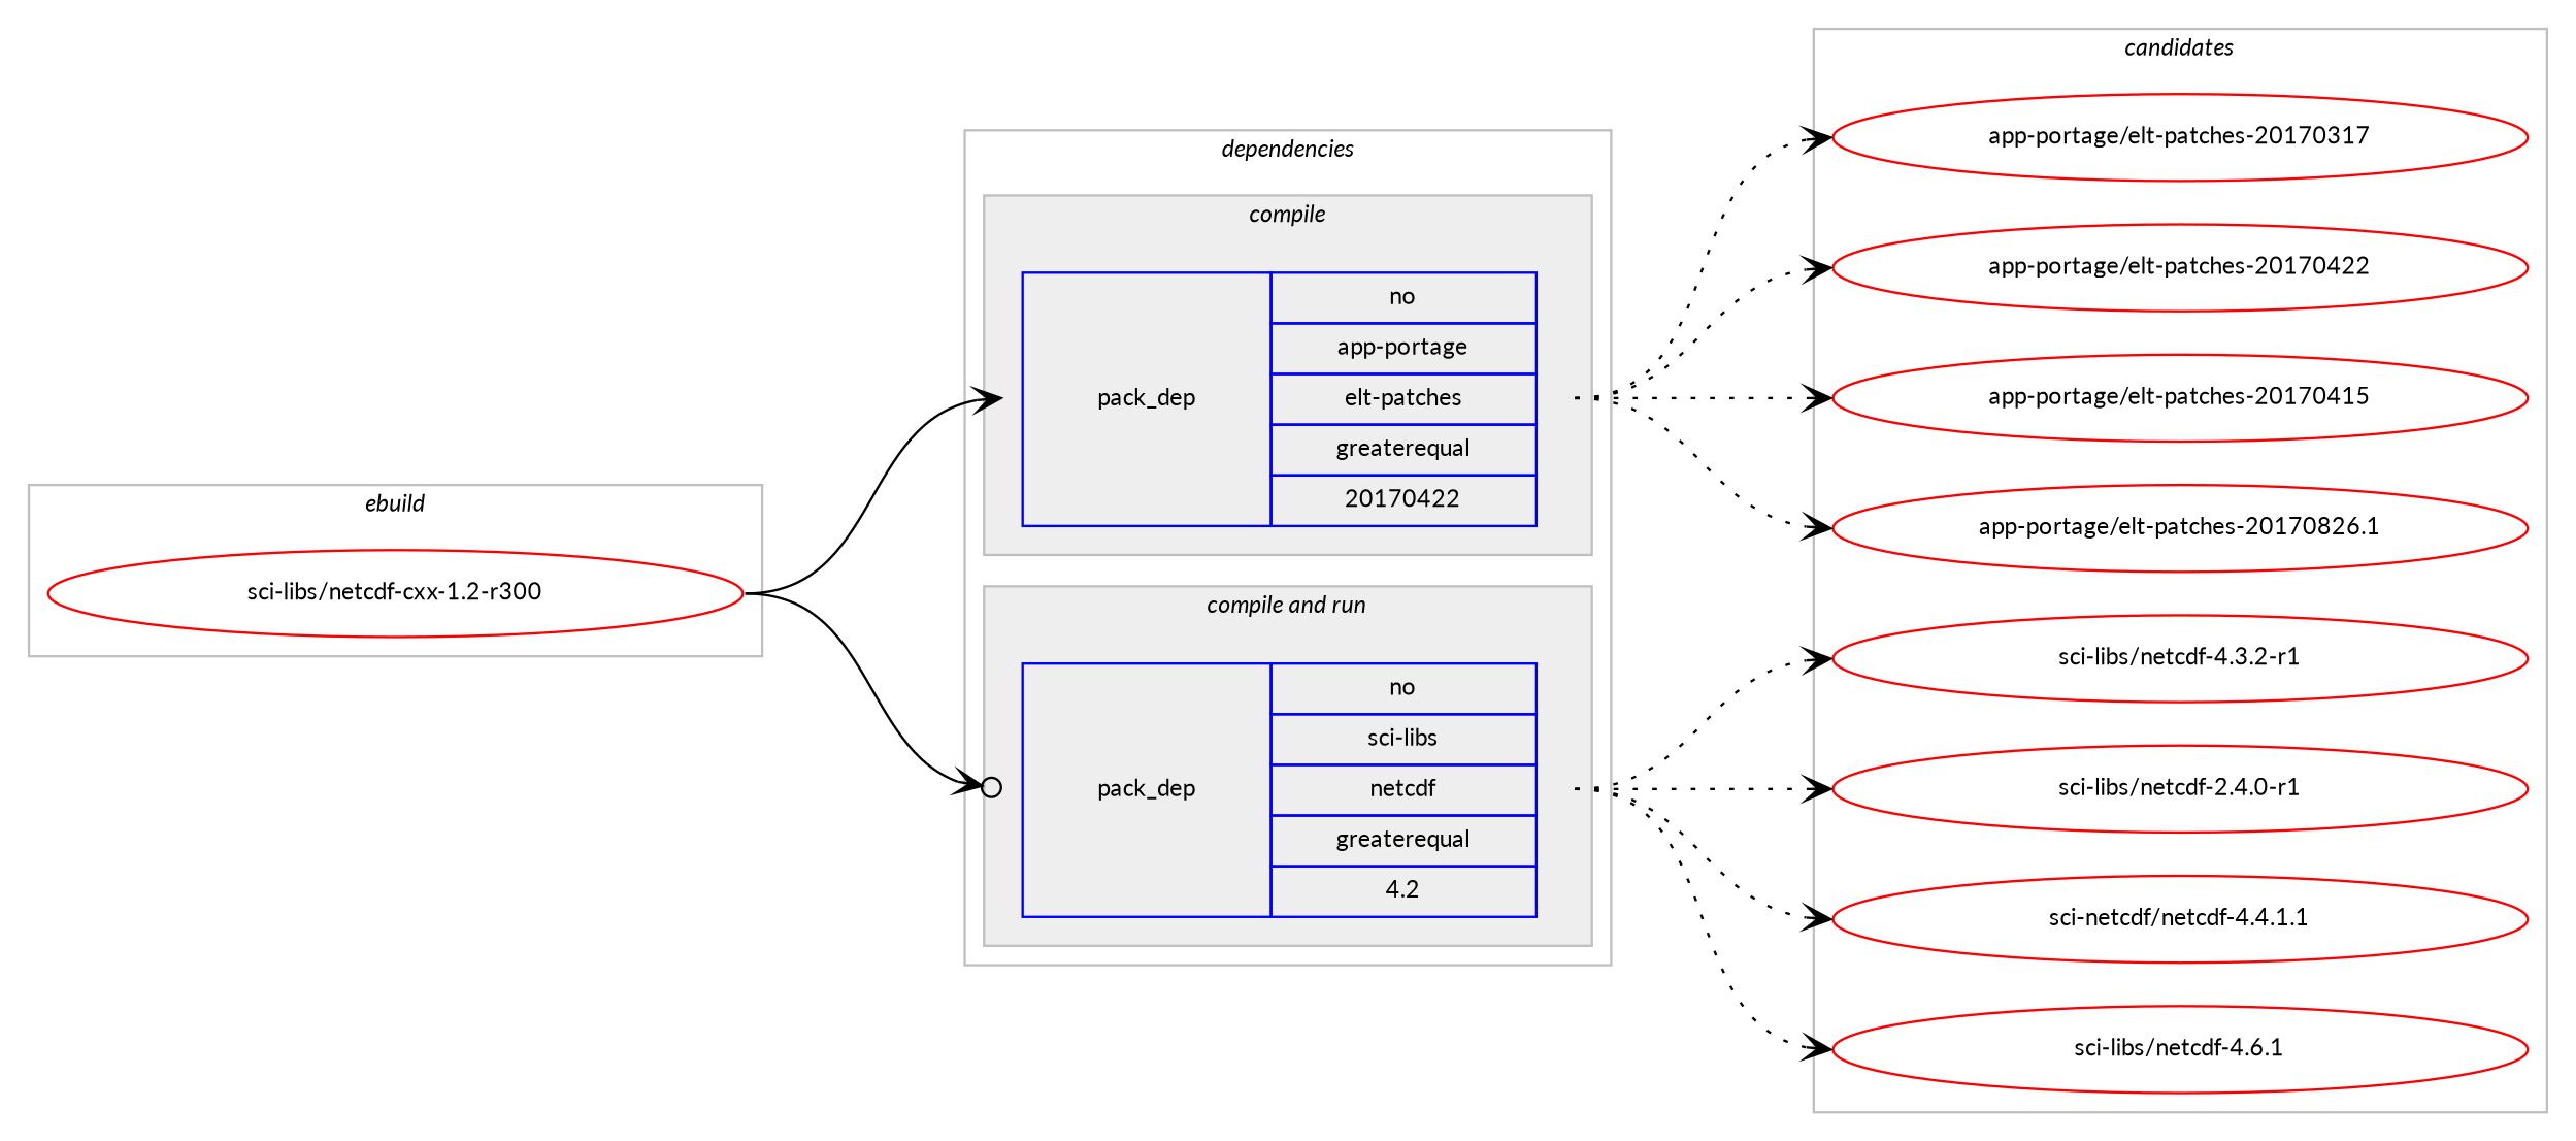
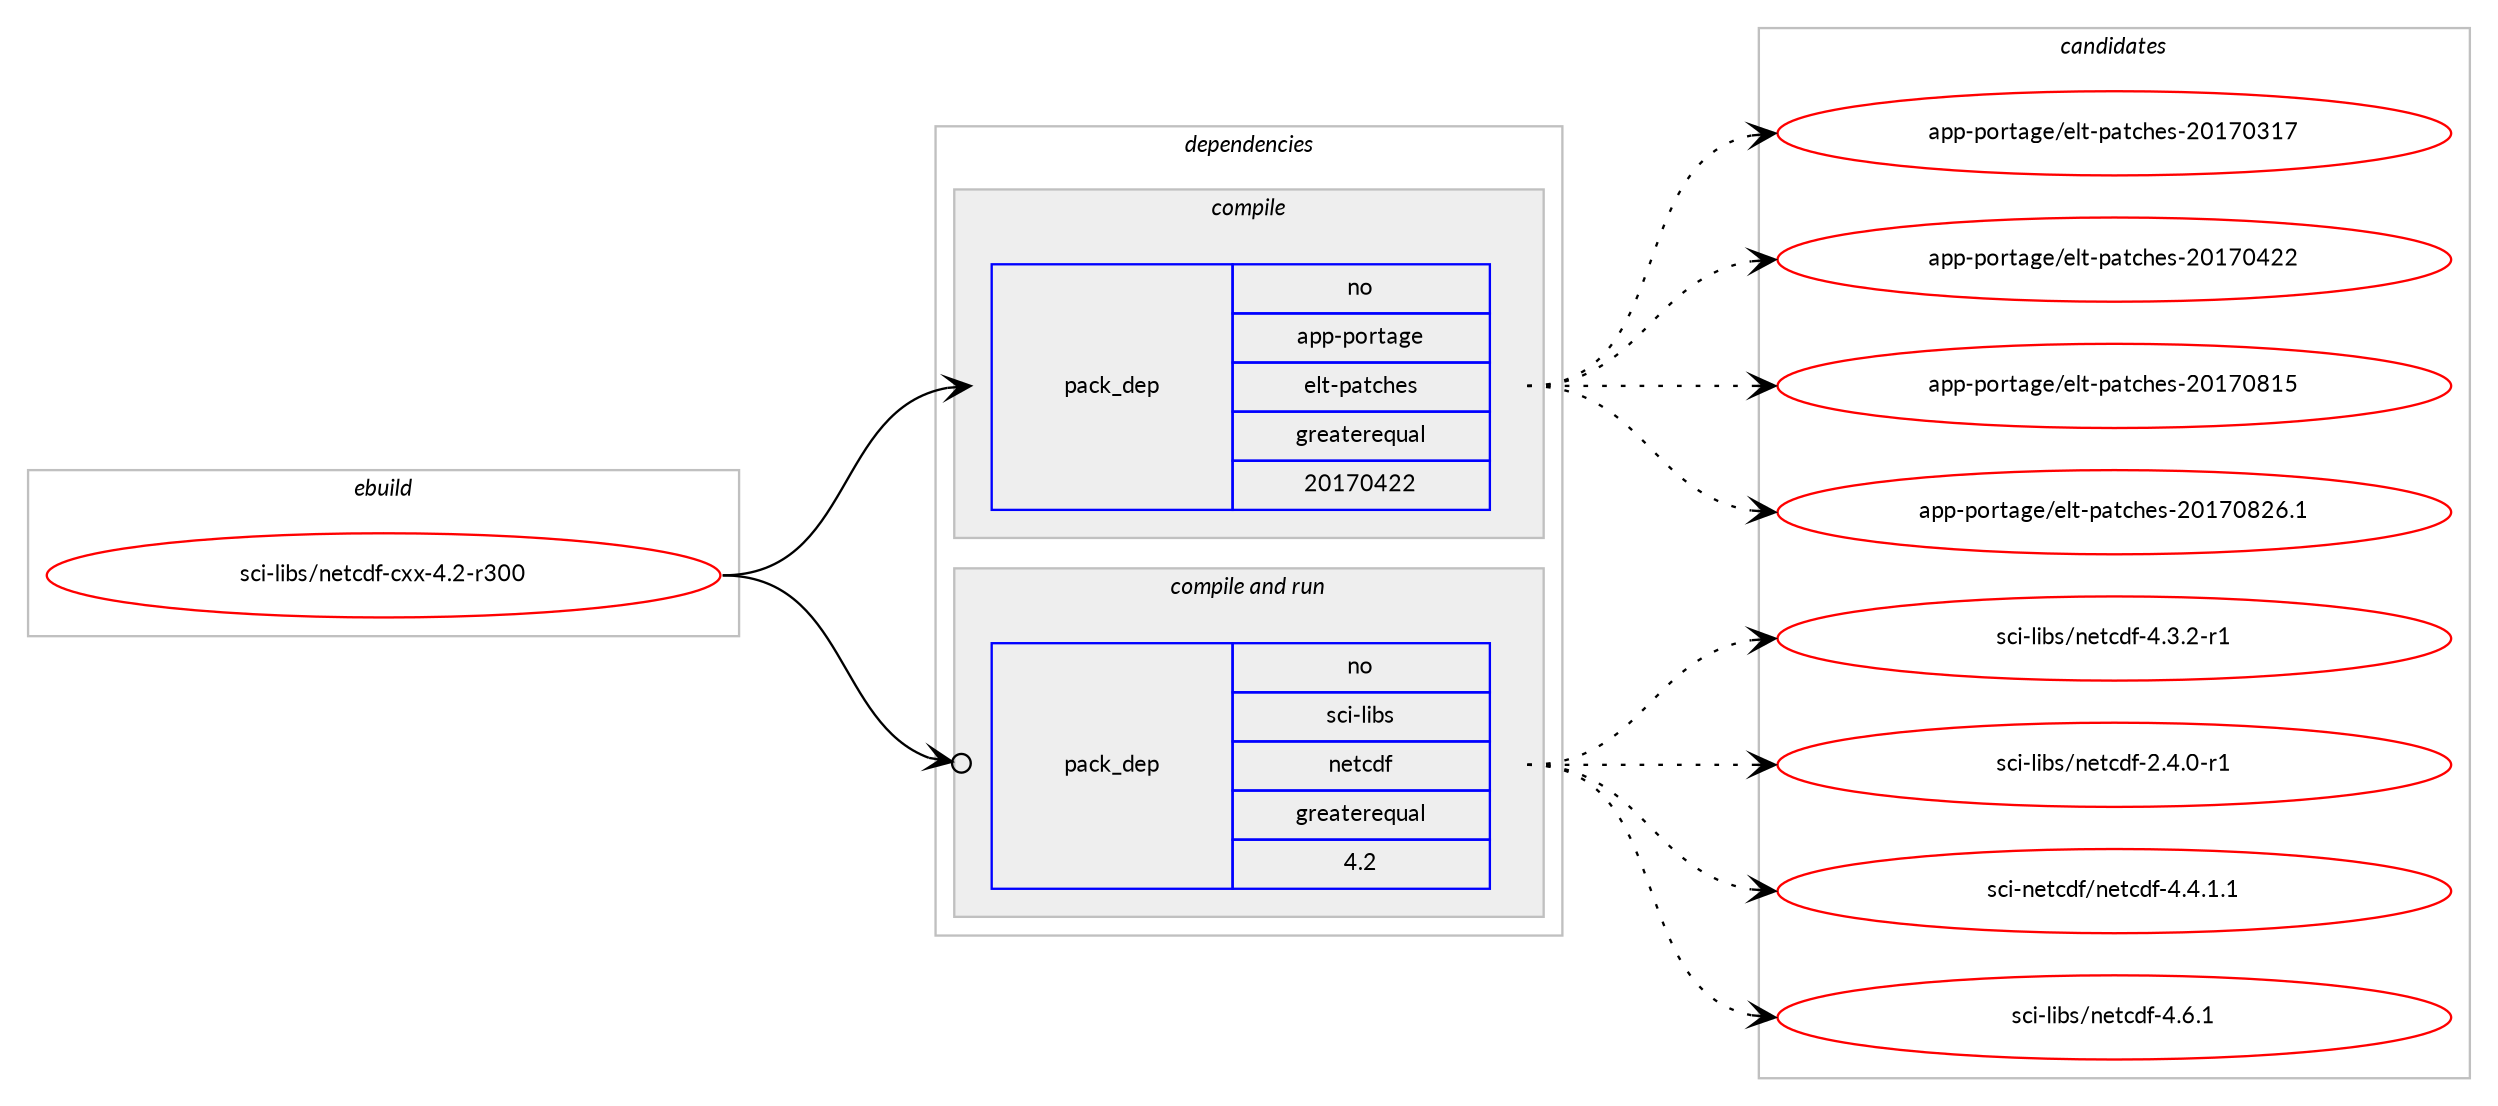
  digraph {
    compound=true
    concentrate=true
    fontname=Lato
    fontsize=10
    newrank=true
    rankdir=LR
    ranksep=1.5
    node [color=red fontname=Lato fontsize=10]
    edge [arrowhead=vee fontname=Lato headport=w style=dotted tailport=e weight=100]
-   n1 [label="sci-libs/netcdf-cxx-1.2-r300" width=4]
+   n1 [label="sci-libs/netcdf-cxx-4.2-r300" width=4]
    n2 [color=blue label=<<TABLE BORDER="0" CELLBORDER="1" CELLSPACING="0" CELLPADDING="4" WIDTH="220"><TR><TD ROWSPAN="6" CELLPADDING="30">pack_dep</TD></TR><TR><TD WIDTH="110">no</TD></TR><TR><TD>app-portage</TD></TR><TR><TD>elt-patches</TD></TR><TR><TD>greaterequal</TD></TR><TR><TD>20170422</TD></TR></TABLE>> shape=none]
    n3 [color=blue label=<<TABLE BORDER="0" CELLBORDER="1" CELLSPACING="0" CELLPADDING="4" WIDTH="220"><TR><TD ROWSPAN="6" CELLPADDING="30">pack_dep</TD></TR><TR><TD WIDTH="110">no</TD></TR><TR><TD>sci-libs</TD></TR><TR><TD>netcdf</TD></TR><TR><TD>greaterequal</TD></TR><TR><TD>4.2</TD></TR></TABLE>> shape=none]
    n4 [label="app-portage/elt-patches-20170317" width=4]
    n5 [label="app-portage/elt-patches-20170422" width=4]
-   n6 [label="app-portage/elt-patches-20170415" width=4]
+   n6 [label="app-portage/elt-patches-20170815" width=4]
    n7 [label="app-portage/elt-patches-20170826.1" width=4]
    n8 [label="sci-libs/netcdf-4.3.2-r1" width=4]
    n9 [label="sci-libs/netcdf-2.4.0-r1" width=4]
    n10 [label="sci-netcdf/netcdf-4.4.1.1" width=4]
    n11 [label="sci-libs/netcdf-4.6.1" width=4]
    subgraph cluster_1 {
      color=gray
      label=<<i>ebuild</i>>
      rank=same
      n1
    }
    subgraph cluster_2 {
      color=gray
      label=<<i>dependencies</i>>
      subgraph cluster_3 {
        color=gray
        fillcolor="#eeeeee"
        label=<<i>compile</i>>
        style=filled
        subgraph sub_4 {
          color=gray
          fillcolor="#eeeeee"
          label=<<i>compile</i>>
          style=filled
          n2
        }
      }
      subgraph cluster_5 {
        color=gray
        fillcolor="#eeeeee"
        label=<<i>compile and run</i>>
        style=filled
        subgraph sub_6 {
          color=gray
          fillcolor="#eeeeee"
          label=<<i>compile and run</i>>
          style=filled
          n3
        }
      }
      subgraph cluster_7 {
        color=gray
        fillcolor="#eeeeee"
        label=<<i>run</i>>
        style=filled
      }
    }
    subgraph cluster_8 {
      color=gray
      label=<<i>candidates</i>>
      rank=same
      subgraph sub_9 {
        color=black
        label=<<i>candidates</i>>
        nodesep=1
        rank=same
        n4
        n5
        n6
        n7
      }
      subgraph sub_10 {
        color=black
        label=<<i>candidates</i>>
        nodesep=1
        rank=same
        n8
        n9
        n10
        n11
      }
    }
    n1 -> n2 [style=solid weight=20]
    n1 -> n3 [arrowhead=odotvee style=solid weight=20]
    n2 -> n4
    n2 -> n5
    n2 -> n6
    n2 -> n7
    n3 -> n8
    n3 -> n9
    n3 -> n10
    n3 -> n11
  }
